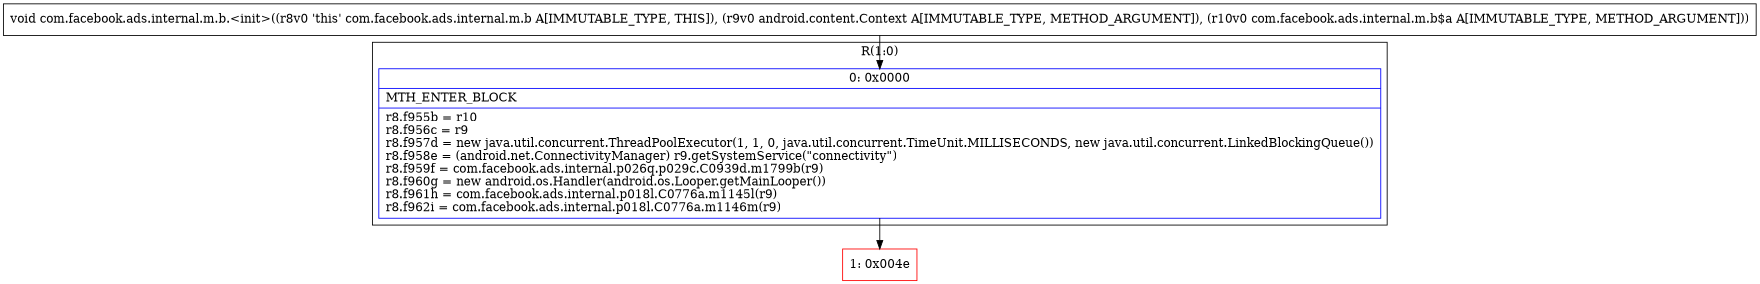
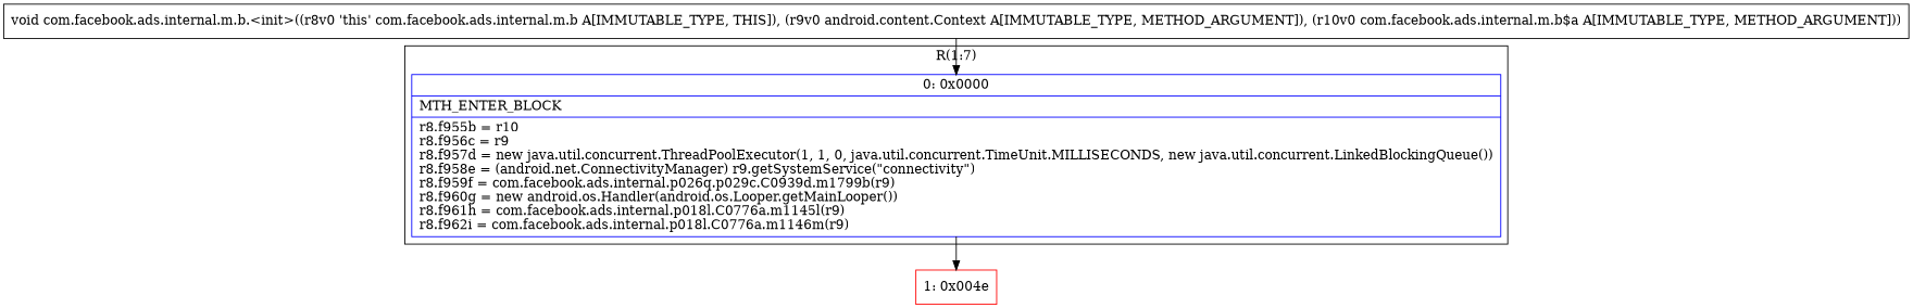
  digraph {
    node [shape=record]
    n1 [color=blue label="{0\:\ 0x0000|MTH_ENTER_BLOCK\l|r8.f955b = r10\lr8.f956c = r9\lr8.f957d = new java.util.concurrent.ThreadPoolExecutor(1, 1, 0, java.util.concurrent.TimeUnit.MILLISECONDS, new java.util.concurrent.LinkedBlockingQueue())\lr8.f958e = (android.net.ConnectivityManager) r9.getSystemService(\"connectivity\")\lr8.f959f = com.facebook.ads.internal.p026q.p029c.C0939d.m1799b(r9)\lr8.f960g = new android.os.Handler(android.os.Looper.getMainLooper())\lr8.f961h = com.facebook.ads.internal.p018l.C0776a.m1145l(r9)\lr8.f962i = com.facebook.ads.internal.p018l.C0776a.m1146m(r9)\l}"]
    n2 [color=red label="{1\:\ 0x004e}"]
    n3 [label="{void com.facebook.ads.internal.m.b.\<init\>((r8v0 'this' com.facebook.ads.internal.m.b A[IMMUTABLE_TYPE, THIS]), (r9v0 android.content.Context A[IMMUTABLE_TYPE, METHOD_ARGUMENT]), (r10v0 com.facebook.ads.internal.m.b$a A[IMMUTABLE_TYPE, METHOD_ARGUMENT])) }"]
    subgraph cluster_1 {
-     label="R(1:0)"
+     label="R(1:7)"
      n1
    }
    n1 -> n2
    n3 -> n1
  }
